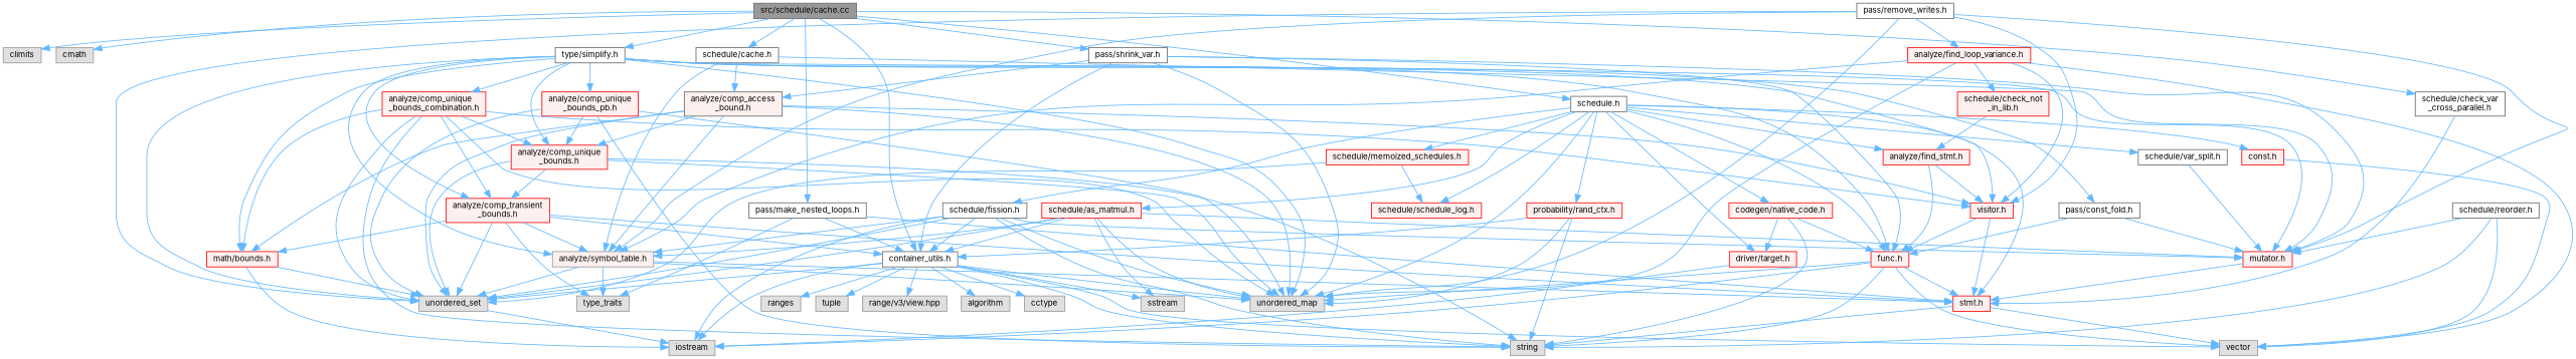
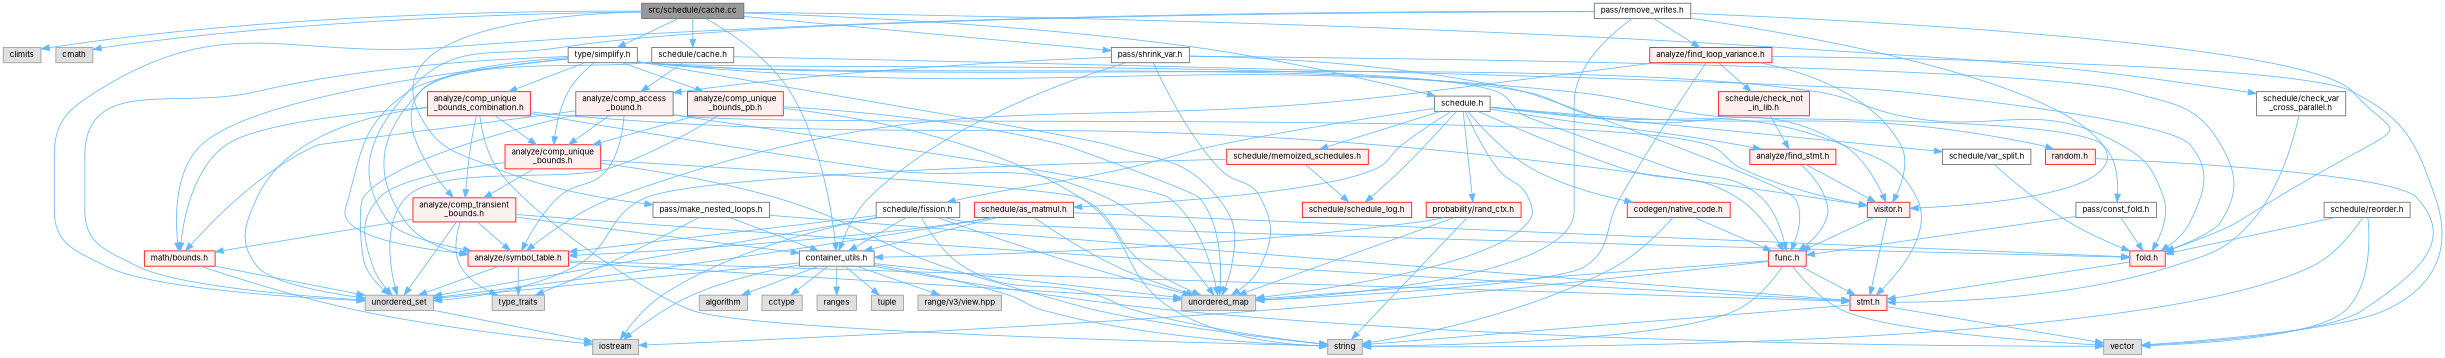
  digraph {
    fontname=Inter
    node [color=red fillcolor="#FFF0F0" fontname=Inter fontsize=10 shape=box style=filled]
    edge [color=steelblue1 fontname=Inter fontsize=10 labelfontname=Helvetica labelfontsize=10 style=solid]
    n1 [color=gray40 fillcolor=grey60 fontcolor=black height=0.2 label="src/schedule/cache.cc" width=0.4]
    n2 [color=grey60 fillcolor="#E0E0E0" height=0.2 label=climits width=0.4]
    n3 [color=grey60 fillcolor="#E0E0E0" height=0.2 label=cmath width=0.4]
    n4 [color=grey40 fillcolor=white height=0.2 label="container_utils.h" width=0.4]
    n5 [color=grey40 fillcolor=white height=0.2 label="pass/make_nested_loops.h" width=0.4]
    n6 [color=grey40 fillcolor=white height=0.2 label="pass/shrink_var.h" width=0.4]
    n7 [color=grey40 fillcolor=white height=0.2 label="type/simplify.h" width=0.4]
    n8 [color=grey40 fillcolor=white height=0.2 label="schedule.h" width=0.4]
    n9 [color=grey40 fillcolor=white height=0.2 label="schedule/cache.h" width=0.4]
    n10 [color=grey40 fillcolor=white height=0.2 label="schedule/check_var\l_cross_parallel.h" width=0.4]
    n11 [color=grey60 fillcolor="#E0E0E0" height=0.2 label=algorithm width=0.4]
    n12 [color=grey60 fillcolor="#E0E0E0" height=0.2 label=cctype width=0.4]
    n13 [color=grey60 fillcolor="#E0E0E0" height=0.2 label=iostream width=0.4]
    n14 [color=grey60 fillcolor="#E0E0E0" height=0.2 label=ranges width=0.4]
-   n15 [color=grey60 fillcolor="#E0E0E0" height=0.2 label=sstream width=0.4]
    n16 [color=grey60 fillcolor="#E0E0E0" height=0.2 label=string width=0.4]
    n17 [color=grey60 fillcolor="#E0E0E0" height=0.2 label=tuple width=0.4]
    n18 [color=grey60 fillcolor="#E0E0E0" height=0.2 label=unordered_map width=0.4]
    n19 [color=grey60 fillcolor="#E0E0E0" height=0.2 label=unordered_set width=0.4]
    n20 [color=grey60 fillcolor="#E0E0E0" height=0.2 label=vector width=0.4]
    n21 [color=grey60 fillcolor="#E0E0E0" height=0.2 label="range/v3/view.hpp" width=0.4]
    n22 [color=grey60 fillcolor="#E0E0E0" height=0.2 label=type_traits width=0.4]
    n23 [height=0.2 label="stmt.h" width=0.4]
    n24 [color=grey40 fillcolor=white height=0.2 label="pass/remove_writes.h" width=0.4]
    n25 [height=0.2 label="analyze/find_loop_variance.h" width=0.4]
-   n26 [color=grey60 height=0.2 label="analyze/symbol_table.h" width=0.4]
+   n26 [height=0.2 label="analyze/symbol_table.h" width=0.4]
    n27 [height=0.2 label="visitor.h" width=0.4]
-   n28 [height=0.2 label="mutator.h" width=0.4]
+   n28 [height=0.2 label="fold.h" width=0.4]
    n29 [height=0.2 label="func.h" width=0.4]
    n30 [color=grey40 height=0.2 label="analyze/comp_access\l_bound.h" width=0.4]
    n31 [height=0.2 label="analyze/comp_unique\l_bounds.h" width=0.4]
    n32 [height=0.2 label="math/bounds.h" width=0.4]
    n33 [height=0.2 label="analyze/comp_transient\l_bounds.h" width=0.4]
    n34 [height=0.2 label="analyze/comp_unique\l_bounds_combination.h" width=0.4]
    n35 [height=0.2 label="analyze/comp_unique\l_bounds_pb.h" width=0.4]
    n36 [color=grey40 fillcolor=white height=0.2 label="pass/const_fold.h" width=0.4]
    n37 [height=0.2 label="analyze/find_stmt.h" width=0.4]
    n38 [height=0.2 label="codegen/native_code.h" width=0.4]
-   n39 [height=0.2 label="driver/target.h" width=0.4]
    n40 [height=0.2 label="probability/rand_ctx.h" width=0.4]
-   n41 [height=0.2 label="const.h" width=0.4]
+   n41 [height=0.2 label="random.h" width=0.4]
    n42 [height=0.2 label="schedule/as_matmul.h" width=0.4]
    n43 [color=grey40 fillcolor=white height=0.2 label="schedule/fission.h" width=0.4]
    n44 [height=0.2 label="schedule/memoized_schedules.h" width=0.4]
    n45 [height=0.2 label="schedule/schedule_log.h" width=0.4]
    n46 [color=grey40 fillcolor=white height=0.2 label="schedule/var_split.h" width=0.4]
    n47 [height=0.2 label="schedule/check_not\l_in_lib.h" width=0.4]
    n48 [color=grey40 fillcolor=white height=0.2 label="schedule/reorder.h" width=0.4]
    n1 -> n2
    n1 -> n3
    n1 -> n4
    n1 -> n5
    n1 -> n6
    n1 -> n7
    n1 -> n8
    n1 -> n9
    n1 -> n10
    n4 -> n11
    n4 -> n12
    n4 -> n13
    n4 -> n14
-   n4 -> n15
    n4 -> n16
    n4 -> n17
    n4 -> n18
    n4 -> n19
    n4 -> n20
    n4 -> n21
    n5 -> n4
    n5 -> n22
    n5 -> n23
    n6 -> n4
    n6 -> n18
    n6 -> n28
    n6 -> n29
    n6 -> n30
    n7 -> n18
    n7 -> n19
    n7 -> n26
    n7 -> n27
    n7 -> n28
    n7 -> n29
    n7 -> n31
    n7 -> n32
    n7 -> n33
    n7 -> n34
    n7 -> n35
    n7 -> n36
    n8 -> n18
    n8 -> n23
    n8 -> n29
    n8 -> n37
    n8 -> n38
-   n8 -> n39
    n8 -> n40
    n8 -> n41
    n8 -> n42
    n8 -> n43
    n8 -> n44
    n8 -> n45
    n8 -> n46
    n9 -> n26
    n9 -> n28
    n9 -> n30
    n10 -> n23
    n19 -> n13
    n23 -> n16
    n23 -> n20
    n24 -> n18
    n24 -> n19
    n24 -> n25
    n24 -> n26
    n24 -> n27
    n24 -> n28
    n25 -> n18
    n25 -> n20
    n25 -> n26
    n25 -> n27
    n25 -> n47
    n26 -> n18
    n26 -> n19
    n26 -> n22
    n26 -> n23
    n27 -> n23
    n27 -> n29
    n28 -> n23
    n29 -> n13
    n29 -> n16
    n29 -> n18
    n29 -> n20
    n29 -> n23
    n30 -> n18
    n30 -> n19
    n30 -> n26
    n30 -> n27
    n30 -> n31
    n30 -> n32
    n31 -> n16
    n31 -> n18
    n31 -> n19
    n31 -> n33
    n32 -> n13
    n32 -> n19
    n33 -> n4
    n33 -> n19
    n33 -> n22
    n33 -> n23
    n33 -> n26
    n33 -> n32
    n34 -> n16
    n34 -> n18
    n34 -> n19
    n34 -> n27
    n34 -> n31
    n34 -> n32
    n34 -> n33
    n35 -> n16
    n35 -> n18
    n35 -> n19
    n35 -> n31
    n36 -> n28
    n36 -> n29
    n37 -> n27
    n37 -> n29
    n38 -> n16
    n38 -> n29
-   n38 -> n39
-   n39 -> n13
    n40 -> n4
    n40 -> n16
    n40 -> n18
    n41 -> n20
    n42 -> n4
-   n42 -> n15
    n42 -> n18
    n42 -> n19
    n42 -> n26
    n42 -> n28
    n43 -> n4
    n43 -> n13
    n43 -> n16
    n43 -> n18
    n43 -> n19
    n43 -> n26
    n43 -> n28
    n44 -> n19
    n44 -> n45
    n46 -> n28
    n47 -> n37
    n48 -> n16
    n48 -> n20
    n48 -> n28
  }
